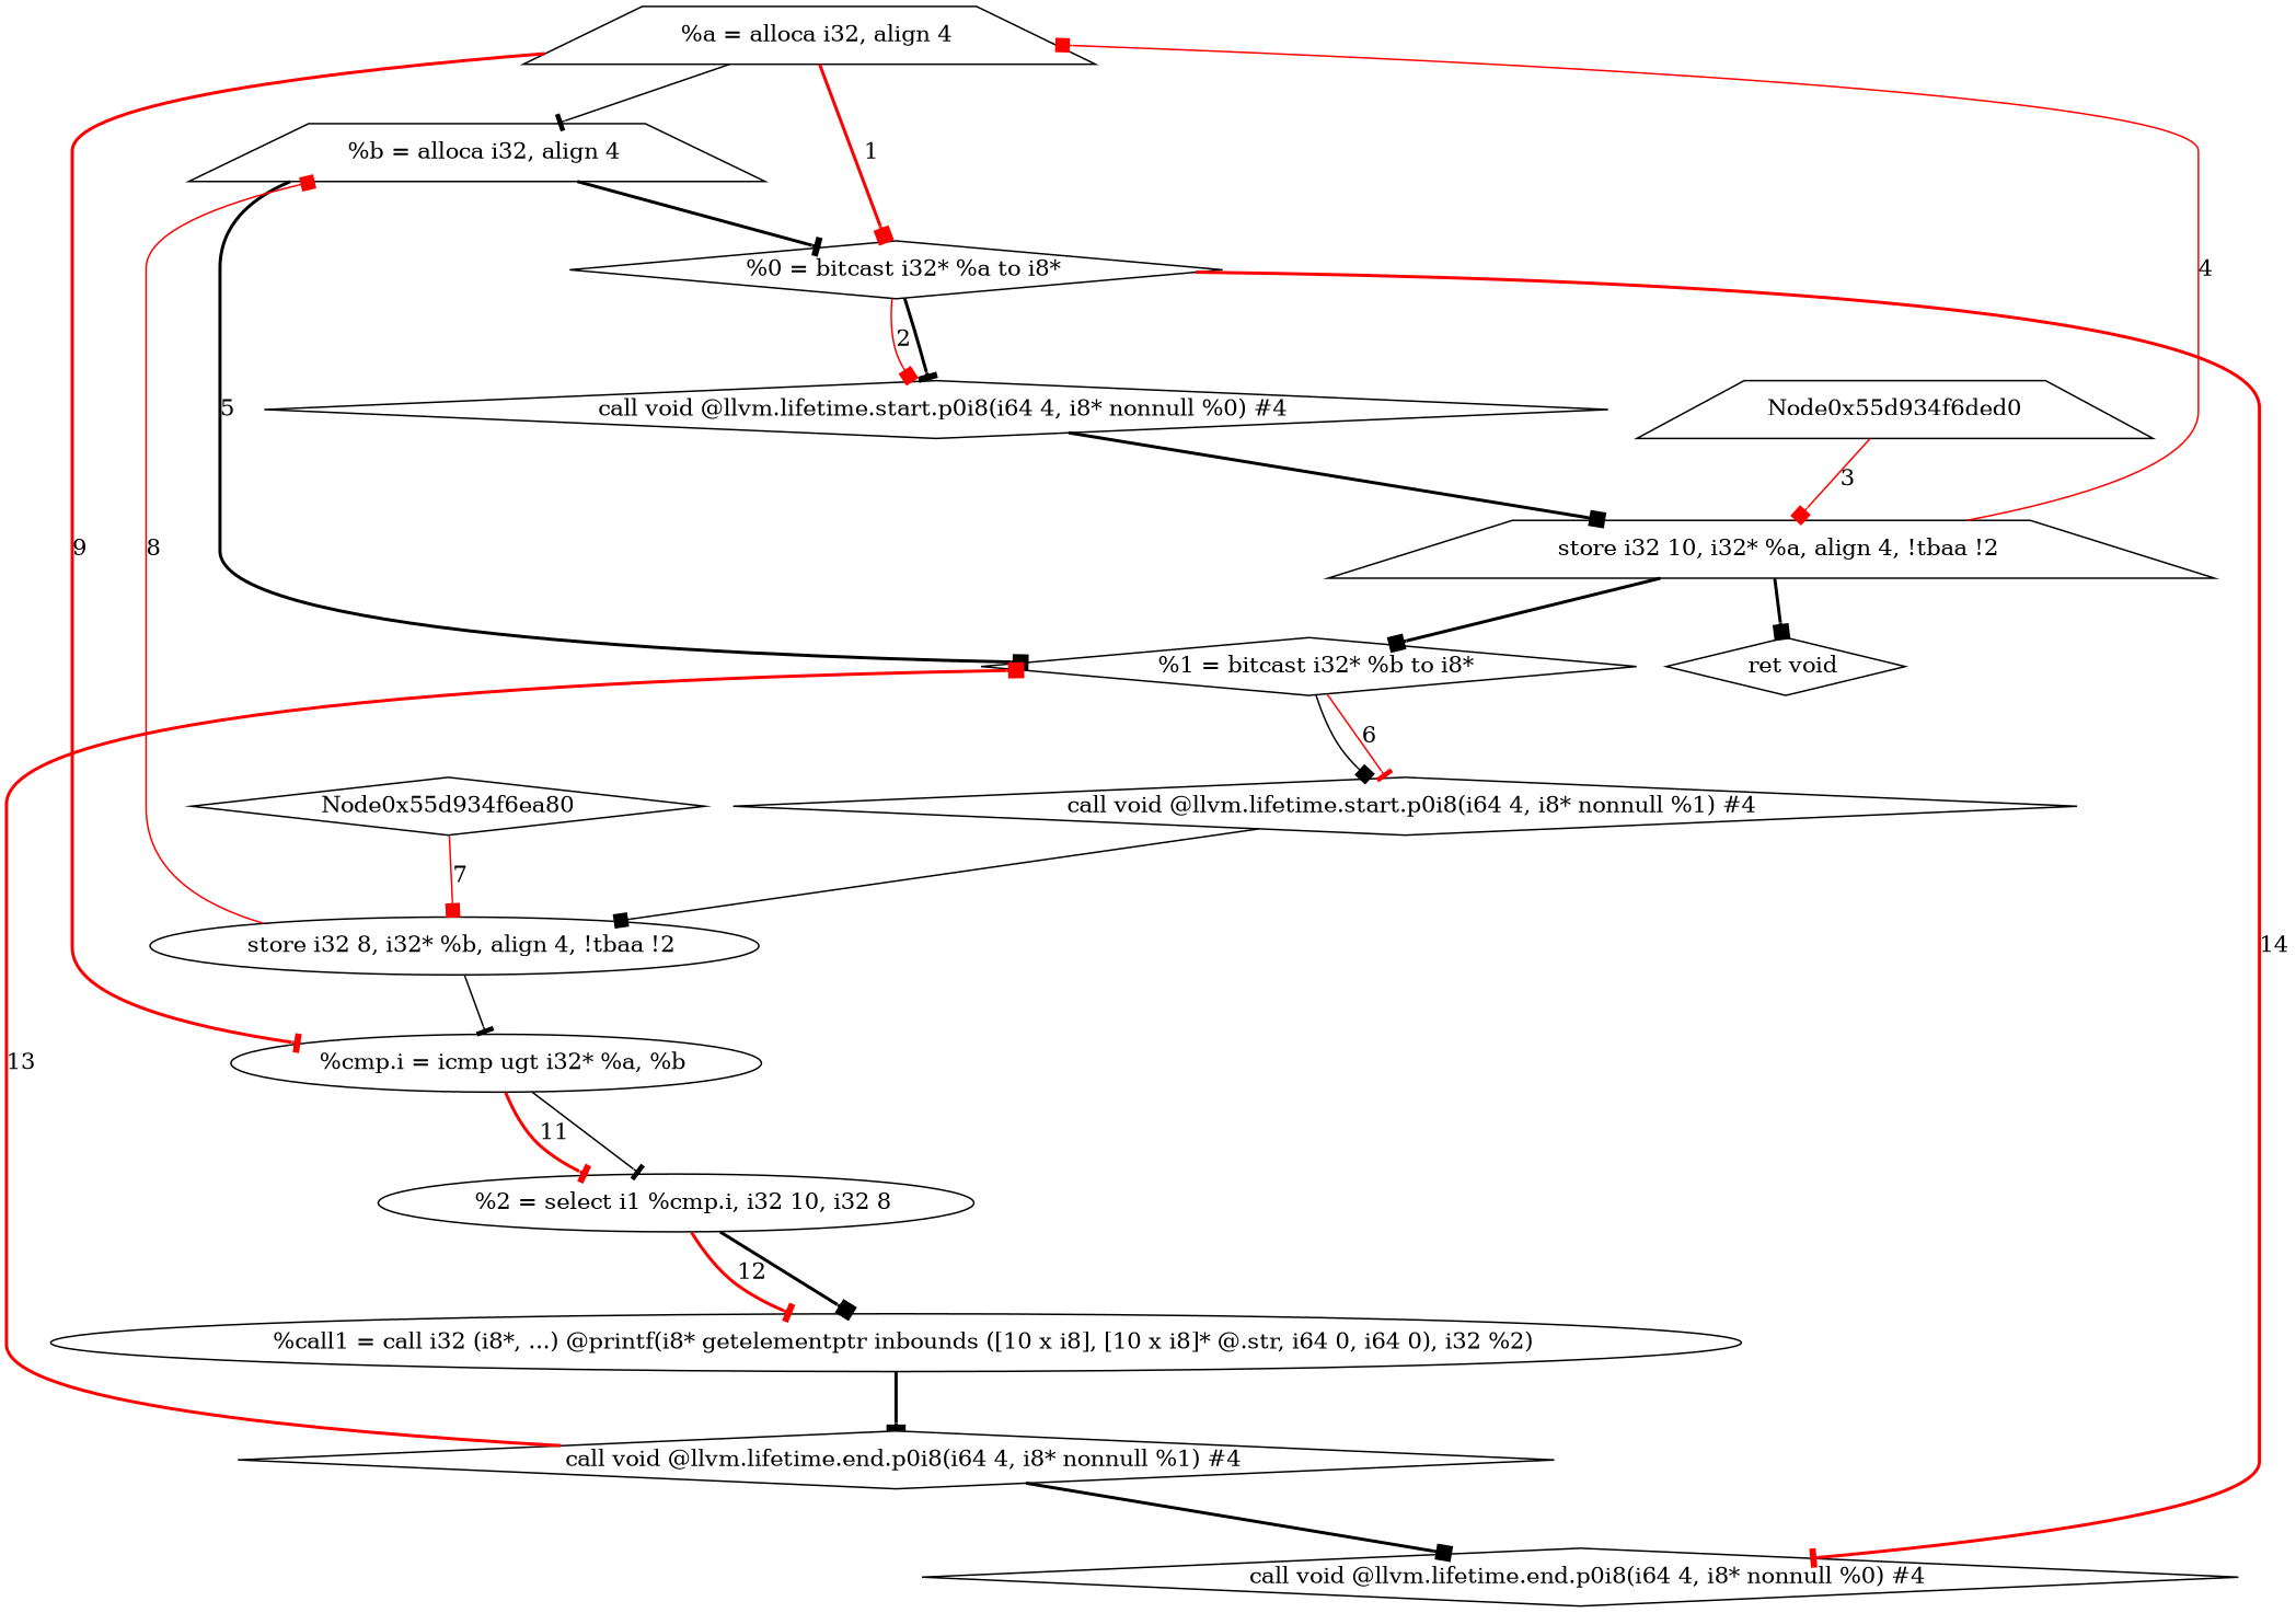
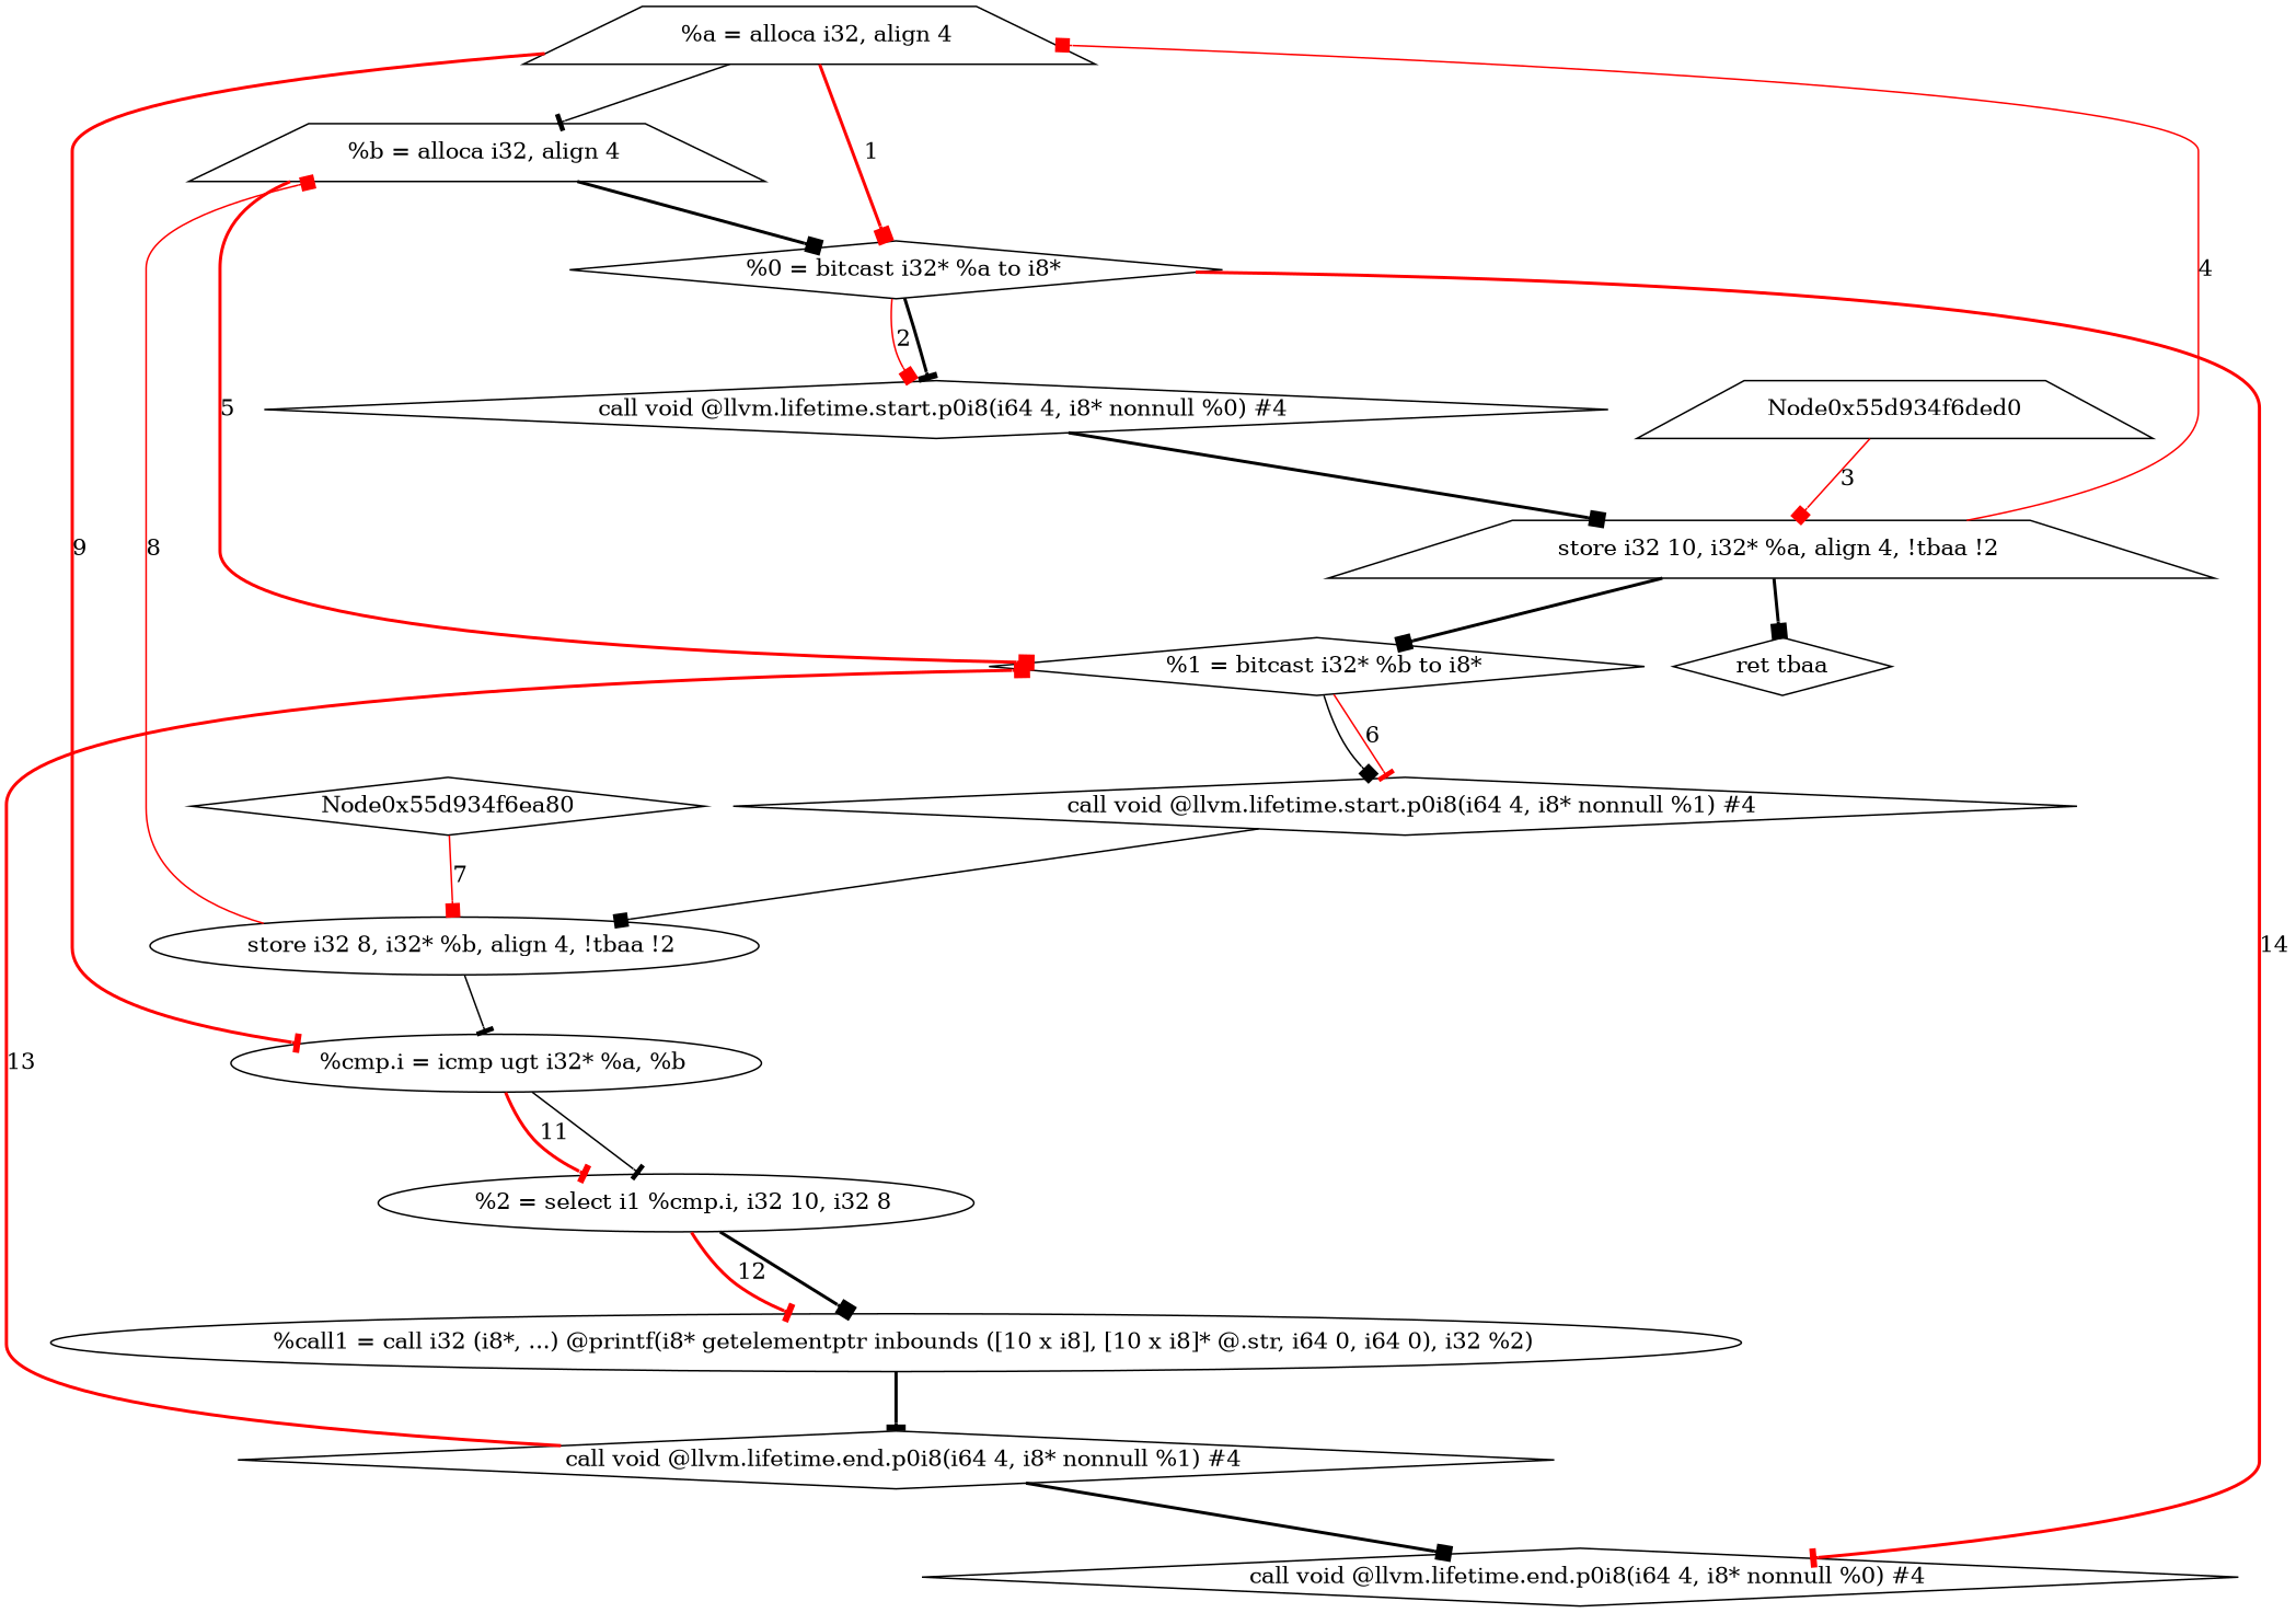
  digraph {
    node [shape=diamond]
    edge [arrowhead=box style=bold]
    n1 [label="  %a = alloca i32, align 4" shape=trapezium]
    n2 [label="  %b = alloca i32, align 4" shape=trapezium]
    n3 [label="  %0 = bitcast i32* %a to i8*"]
    n4 [label="  %cmp.i = icmp ugt i32* %a, %b" shape=ellipse]
    n5 [label="  %1 = bitcast i32* %b to i8*"]
    n6 [label="  call void @llvm.lifetime.start.p0i8(i64 4, i8* nonnull %0) #4"]
    n7 [label="  call void @llvm.lifetime.end.p0i8(i64 4, i8* nonnull %0) #4"]
    n8 [label="  %2 = select i1 %cmp.i, i32 10, i32 8" shape=ellipse]
    n9 [label="  call void @llvm.lifetime.start.p0i8(i64 4, i8* nonnull %1) #4"]
    n10 [label="  store i32 10, i32* %a, align 4, !tbaa !2" shape=trapezium]
-   n11 [label="  ret void"]
+   n11 [label="ret tbaa"]
    n12 [label="  store i32 8, i32* %b, align 4, !tbaa !2" shape=ellipse]
    n13 [label="  call void @llvm.lifetime.end.p0i8(i64 4, i8* nonnull %1) #4"]
    n14 [label="  %call1 = call i32 (i8*, ...) @printf(i8* getelementptr inbounds ([10 x i8], [10 x i8]* @.str, i64 0, i64 0), i32 %2)" shape=ellipse]
    Node0x55d934f6ded0 [shape=trapezium]
    Node0x55d934f6ea80
    n1 -> n2 [arrowhead=tee style=solid]
    n1 -> n3 [color=red label=1]
    n1 -> n4 [arrowhead=tee color=red label=9]
-   n2 -> n3 [arrowhead=tee]
-   n2 -> n5 [color=black label=5]
+   n2 -> n3
+   n2 -> n5 [color=red label=5]
    n3 -> n6 [arrowhead=tee]
    n3 -> n6 [color=red label=2 style=solid]
    n3 -> n7 [arrowhead=tee color=red label=14]
    n4 -> n8 [arrowhead=tee style=solid]
    n4 -> n8 [arrowhead=tee color=red label=11]
    n5 -> n9 [style=solid]
    n5 -> n9 [arrowhead=tee color=red label=6 style=solid]
    n6 -> n10
    n8 -> n14
    n8 -> n14 [arrowhead=tee color=red label=12]
    n9 -> n12 [style=solid]
    n10 -> n1 [color=red label=4 style=solid]
    n10 -> n5
    n10 -> n11
    n12 -> n2 [color=red label=8 style=solid]
    n12 -> n4 [arrowhead=tee style=solid]
    n13 -> n5 [color=red label=13]
    n13 -> n7
    n14 -> n13 [arrowhead=tee]
    Node0x55d934f6ded0 -> n10 [color=red label=3 style=solid]
    Node0x55d934f6ea80 -> n12 [color=red label=7 style=solid]
  }
